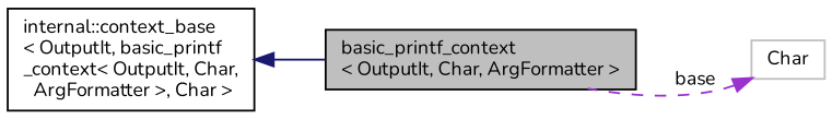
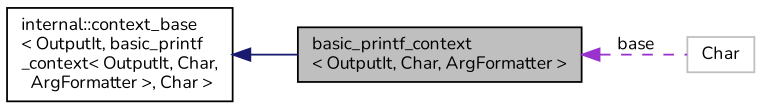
  digraph {
    rankdir=LR
    fontname=Nunito
    node [color=black fillcolor=white fontname=Nunito fontsize=10 shape=record style=filled]
    edge [dir=back fontname=Nunito fontsize=10 labelfontname=Helvetica labelfontsize=10]
    n1 [fillcolor=grey75 fontcolor=black height=0.2 label="basic_printf_context\l\< OutputIt, Char, ArgFormatter \>" width=0.4]
    n2 [height=0.2 label="internal::context_base\l\< OutputIt, basic_printf\l_context\< OutputIt, Char,\l ArgFormatter \>, Char \>" width=0.4]
    n3 [color=grey75 height=0.2 label=Char width=0.4]
    n2 -> n1 [color=midnightblue style=solid]
-   n3 -> n1 [color=darkorchid3 label=" base" style=dashed]
+   n1 -> n3 [color=darkorchid3 label=" base" style=dashed]
  }
